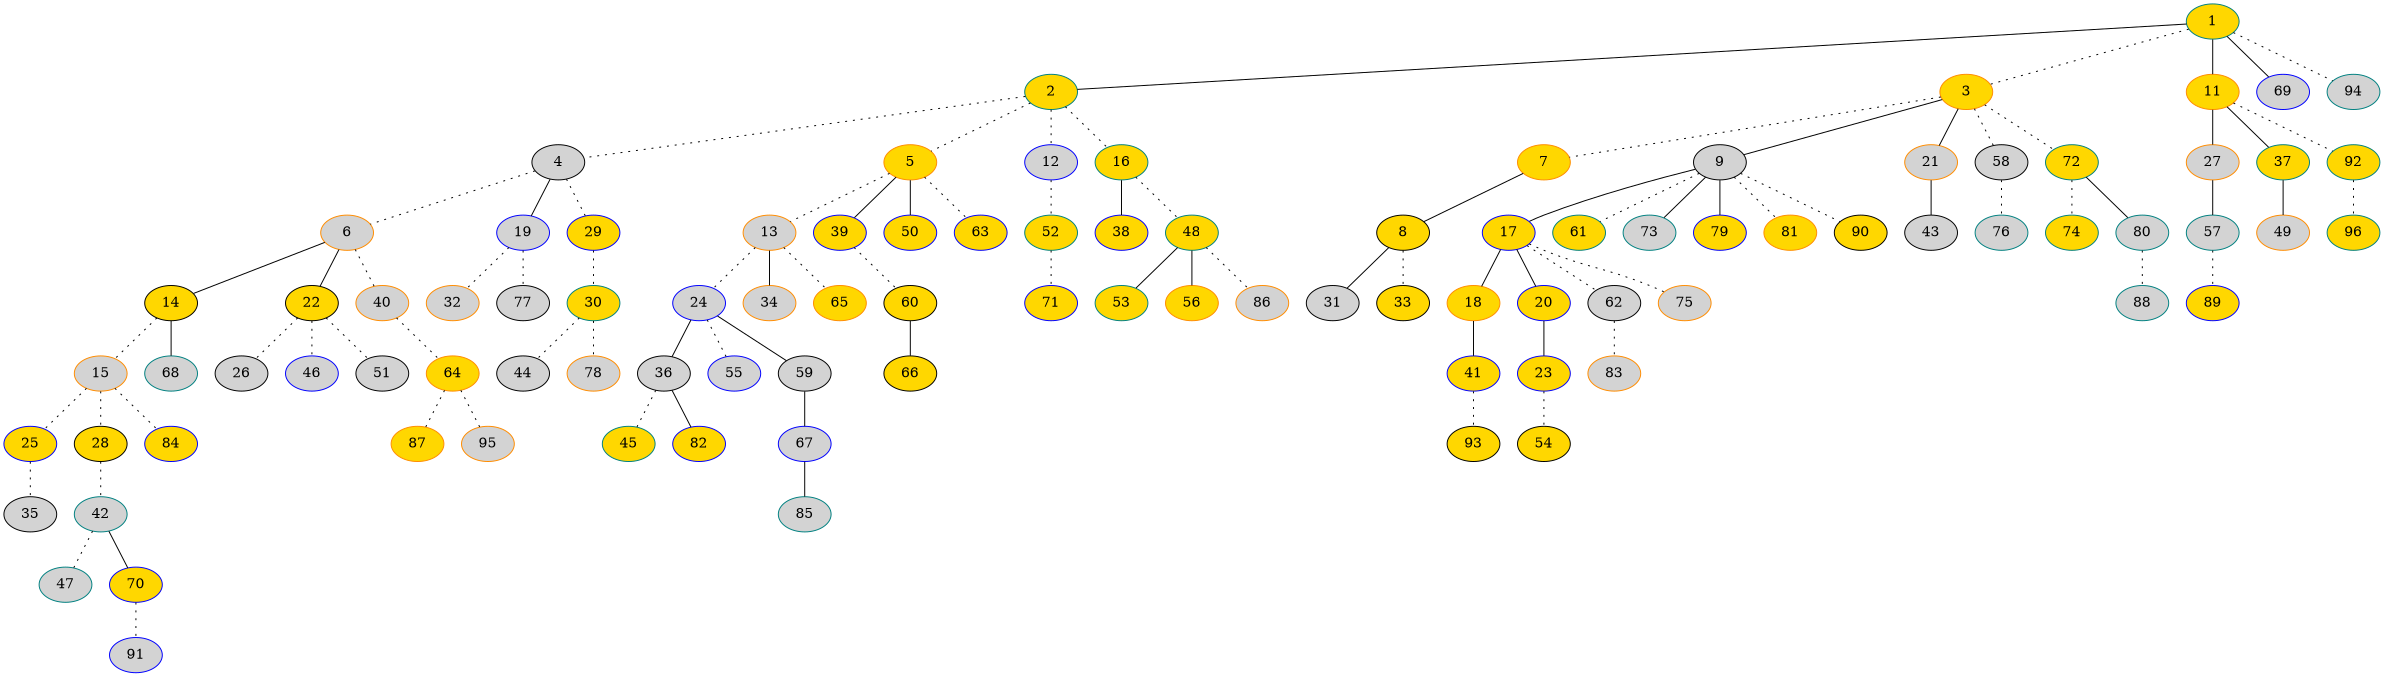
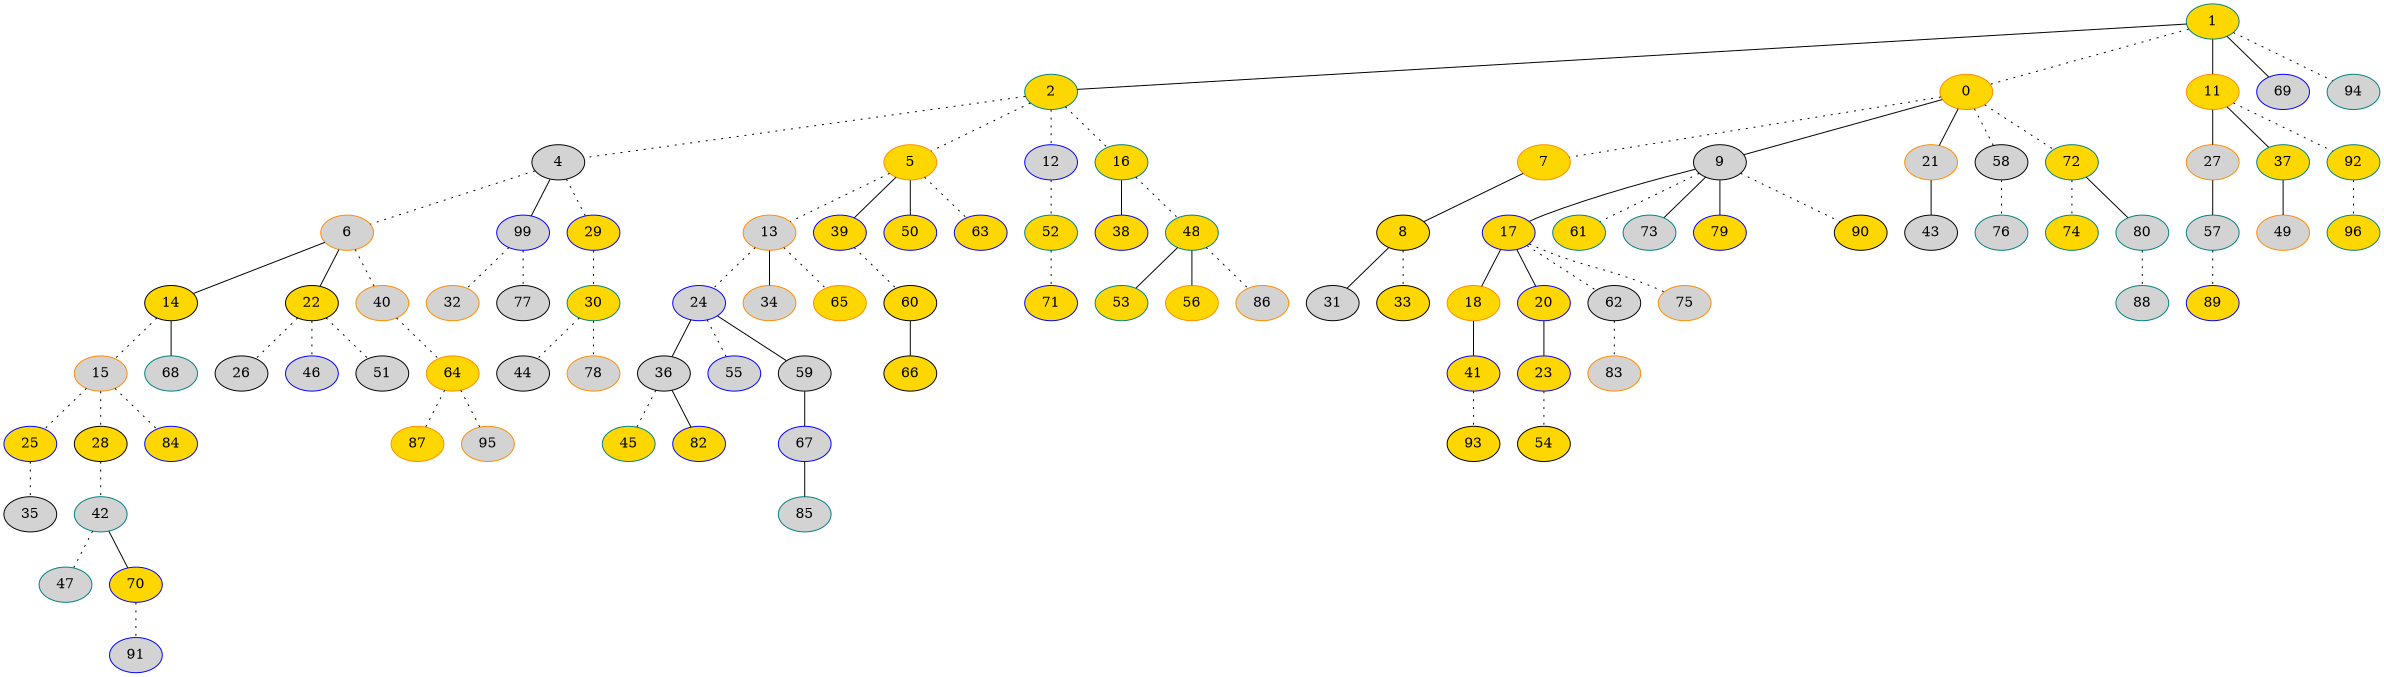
  graph {
    node [color=teal fillcolor=gold style=filled]
    edge [style=dotted]
    1
    2
-   3 [color=darkorange]
+   3 [color=darkorange label=0]
    11 [color=darkorange]
    69 [color=blue fillcolor=lightgrey]
    94 [fillcolor=lightgrey]
    4 [color=black fillcolor=lightgrey]
    5 [color=darkorange]
    12 [color=blue fillcolor=lightgrey]
    16
    7 [color=darkorange]
    9 [color=black fillcolor=lightgrey]
    21 [color=darkorange fillcolor=lightgrey]
    58 [color=black fillcolor=lightgrey]
    72
    27 [color=darkorange fillcolor=lightgrey]
    37
    92
    6 [color=darkorange fillcolor=lightgrey]
-   19 [color=blue fillcolor=lightgrey]
+   19 [color=blue fillcolor=lightgrey label=99]
    29 [color=blue]
    13 [color=darkorange fillcolor=lightgrey]
    39 [color=blue]
    50 [color=blue]
    63 [color=blue]
    52
    38 [color=blue]
    48
    8 [color=black]
    17 [color=blue]
    61
    73 [fillcolor=lightgrey]
    79 [color=blue]
-   81 [color=darkorange]
    90 [color=black]
    43 [color=black fillcolor=lightgrey]
    76 [fillcolor=lightgrey]
    74
    80 [fillcolor=lightgrey]
    14 [color=black]
    22 [color=black]
    40 [color=darkorange fillcolor=lightgrey]
    32 [color=darkorange fillcolor=lightgrey]
    77 [color=black fillcolor=lightgrey]
    30
    24 [color=blue fillcolor=lightgrey]
    34 [color=darkorange fillcolor=lightgrey]
    65 [color=darkorange]
    60 [color=black]
    15 [color=darkorange fillcolor=lightgrey]
    68 [fillcolor=lightgrey]
    26 [color=black fillcolor=lightgrey]
    46 [color=blue fillcolor=lightgrey]
    51 [color=black fillcolor=lightgrey]
    64 [color=darkorange]
    31 [color=black fillcolor=lightgrey]
    33 [color=black]
    18 [color=darkorange]
    20 [color=blue]
    62 [color=black fillcolor=lightgrey]
    75 [color=darkorange fillcolor=lightgrey]
    57 [fillcolor=lightgrey]
    49 [color=darkorange fillcolor=lightgrey]
    96
    71 [color=blue]
    36 [color=black fillcolor=lightgrey]
    55 [color=blue fillcolor=lightgrey]
    59 [color=black fillcolor=lightgrey]
    25 [color=blue]
    28 [color=black]
    84 [color=blue]
    35 [color=black fillcolor=lightgrey]
    42 [fillcolor=lightgrey]
    53
    56 [color=darkorange]
    86 [color=darkorange fillcolor=lightgrey]
    41 [color=blue]
    23 [color=blue]
    83 [color=darkorange fillcolor=lightgrey]
    93 [color=black]
    54 [color=black]
    45
    82 [color=blue]
    67 [color=blue fillcolor=lightgrey]
    89 [color=blue]
    47 [fillcolor=lightgrey]
    70 [color=blue]
    44 [color=black fillcolor=lightgrey]
    78 [color=darkorange fillcolor=lightgrey]
    66 [color=black]
    87 [color=darkorange]
    95 [color=darkorange fillcolor=lightgrey]
    91 [color=blue fillcolor=lightgrey]
    85 [fillcolor=lightgrey]
    88 [fillcolor=lightgrey]
    1 -- 2 [style=solid]
    1 -- 3
    1 -- 11 [style=solid]
    1 -- 69 [style=solid]
    1 -- 94
    2 -- 4
    2 -- 5
    2 -- 12
    2 -- 16
    3 -- 7
    3 -- 9 [style=solid]
    3 -- 21 [style=solid]
    3 -- 58
    3 -- 72
    11 -- 27 [style=solid]
    11 -- 37 [style=solid]
    11 -- 92
    4 -- 6
    4 -- 19 [style=solid]
    4 -- 29
    5 -- 13
    5 -- 39 [style=solid]
    5 -- 50 [style=solid]
    5 -- 63
    12 -- 52
    16 -- 38 [style=solid]
    16 -- 48
    7 -- 8 [style=solid]
    9 -- 17 [style=solid]
    9 -- 61
    9 -- 73 [style=solid]
    9 -- 79 [style=solid]
-   9 -- 81
    9 -- 90
    21 -- 43 [style=solid]
    58 -- 76
    72 -- 74
    72 -- 80 [style=solid]
    27 -- 57 [style=solid]
    37 -- 49 [style=solid]
    92 -- 96
    6 -- 14 [style=solid]
    6 -- 22 [style=solid]
    6 -- 40
    19 -- 32
    19 -- 77
    29 -- 30
    13 -- 24
    13 -- 34 [style=solid]
    13 -- 65
    39 -- 60
    52 -- 71
    48 -- 53 [style=solid]
    48 -- 56 [style=solid]
    48 -- 86
    8 -- 31 [style=solid]
    8 -- 33
    17 -- 18 [style=solid]
    17 -- 20 [style=solid]
    17 -- 62
    17 -- 75
    80 -- 88
    14 -- 15
    14 -- 68 [style=solid]
    22 -- 26
    22 -- 46
    22 -- 51
    40 -- 64
    30 -- 44
    30 -- 78
    24 -- 36 [style=solid]
    24 -- 55
    24 -- 59 [style=solid]
    60 -- 66 [style=solid]
    15 -- 25
    15 -- 28
    15 -- 84
    64 -- 87
    64 -- 95
    18 -- 41 [style=solid]
    20 -- 23 [style=solid]
    62 -- 83
    57 -- 89
    36 -- 45
    36 -- 82 [style=solid]
    59 -- 67 [style=solid]
    25 -- 35
    28 -- 42
    42 -- 47
    42 -- 70 [style=solid]
    41 -- 93
    23 -- 54
    67 -- 85 [style=solid]
    70 -- 91
  }
